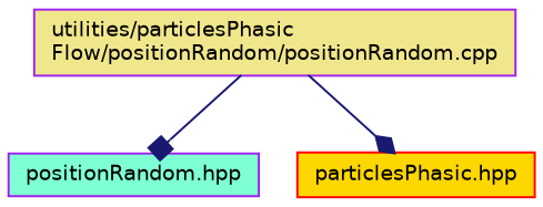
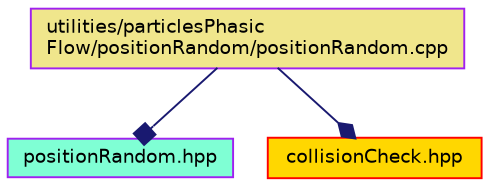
  digraph {
    node [color=purple fontname=Helvetica fontsize=10 shape=record style=filled]
    edge [color=midnightblue fontname=Helvetica fontsize=10 labelfontname=Helvetica labelfontsize=10 style=solid]
    n1 [fillcolor=khaki fontcolor=black height=0.2 label="utilities/particlesPhasic\lFlow/positionRandom/positionRandom.cpp" width=0.4]
    n2 [fillcolor=aquamarine height=0.2 label="positionRandom.hpp" width=0.4]
-   n3 [color=red fillcolor=gold height=0.2 label="particlesPhasic.hpp" width=0.4]
+   n3 [color=red fillcolor=gold height=0.2 label="collisionCheck.hpp" width=0.4]
    n1 -> n2 [arrowhead=box]
    n1 -> n3 [arrowhead=diamond]
  }
